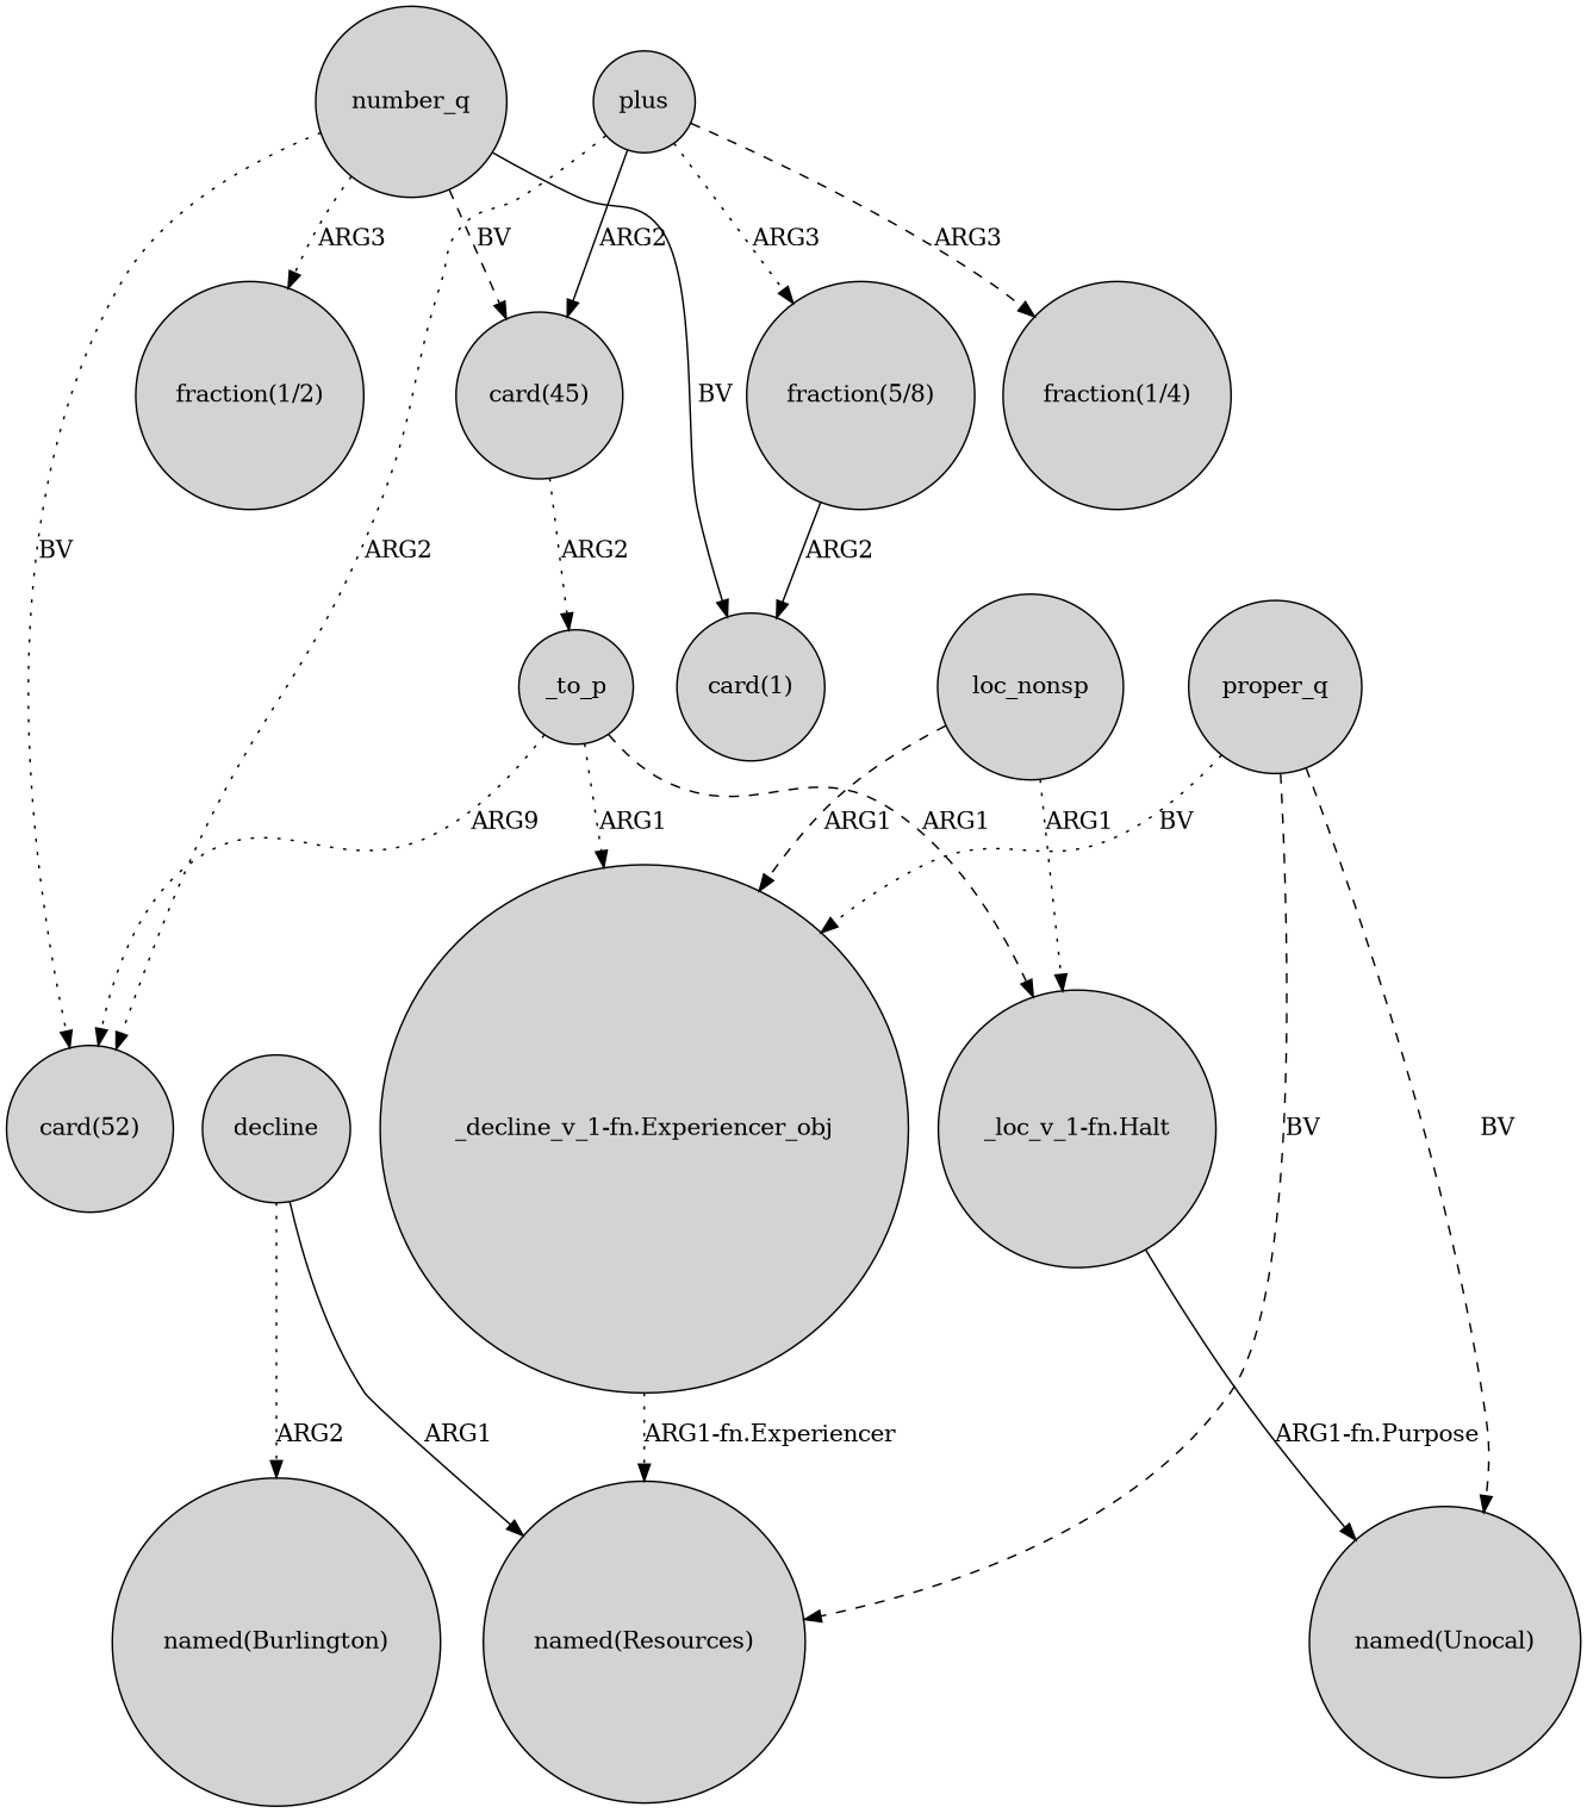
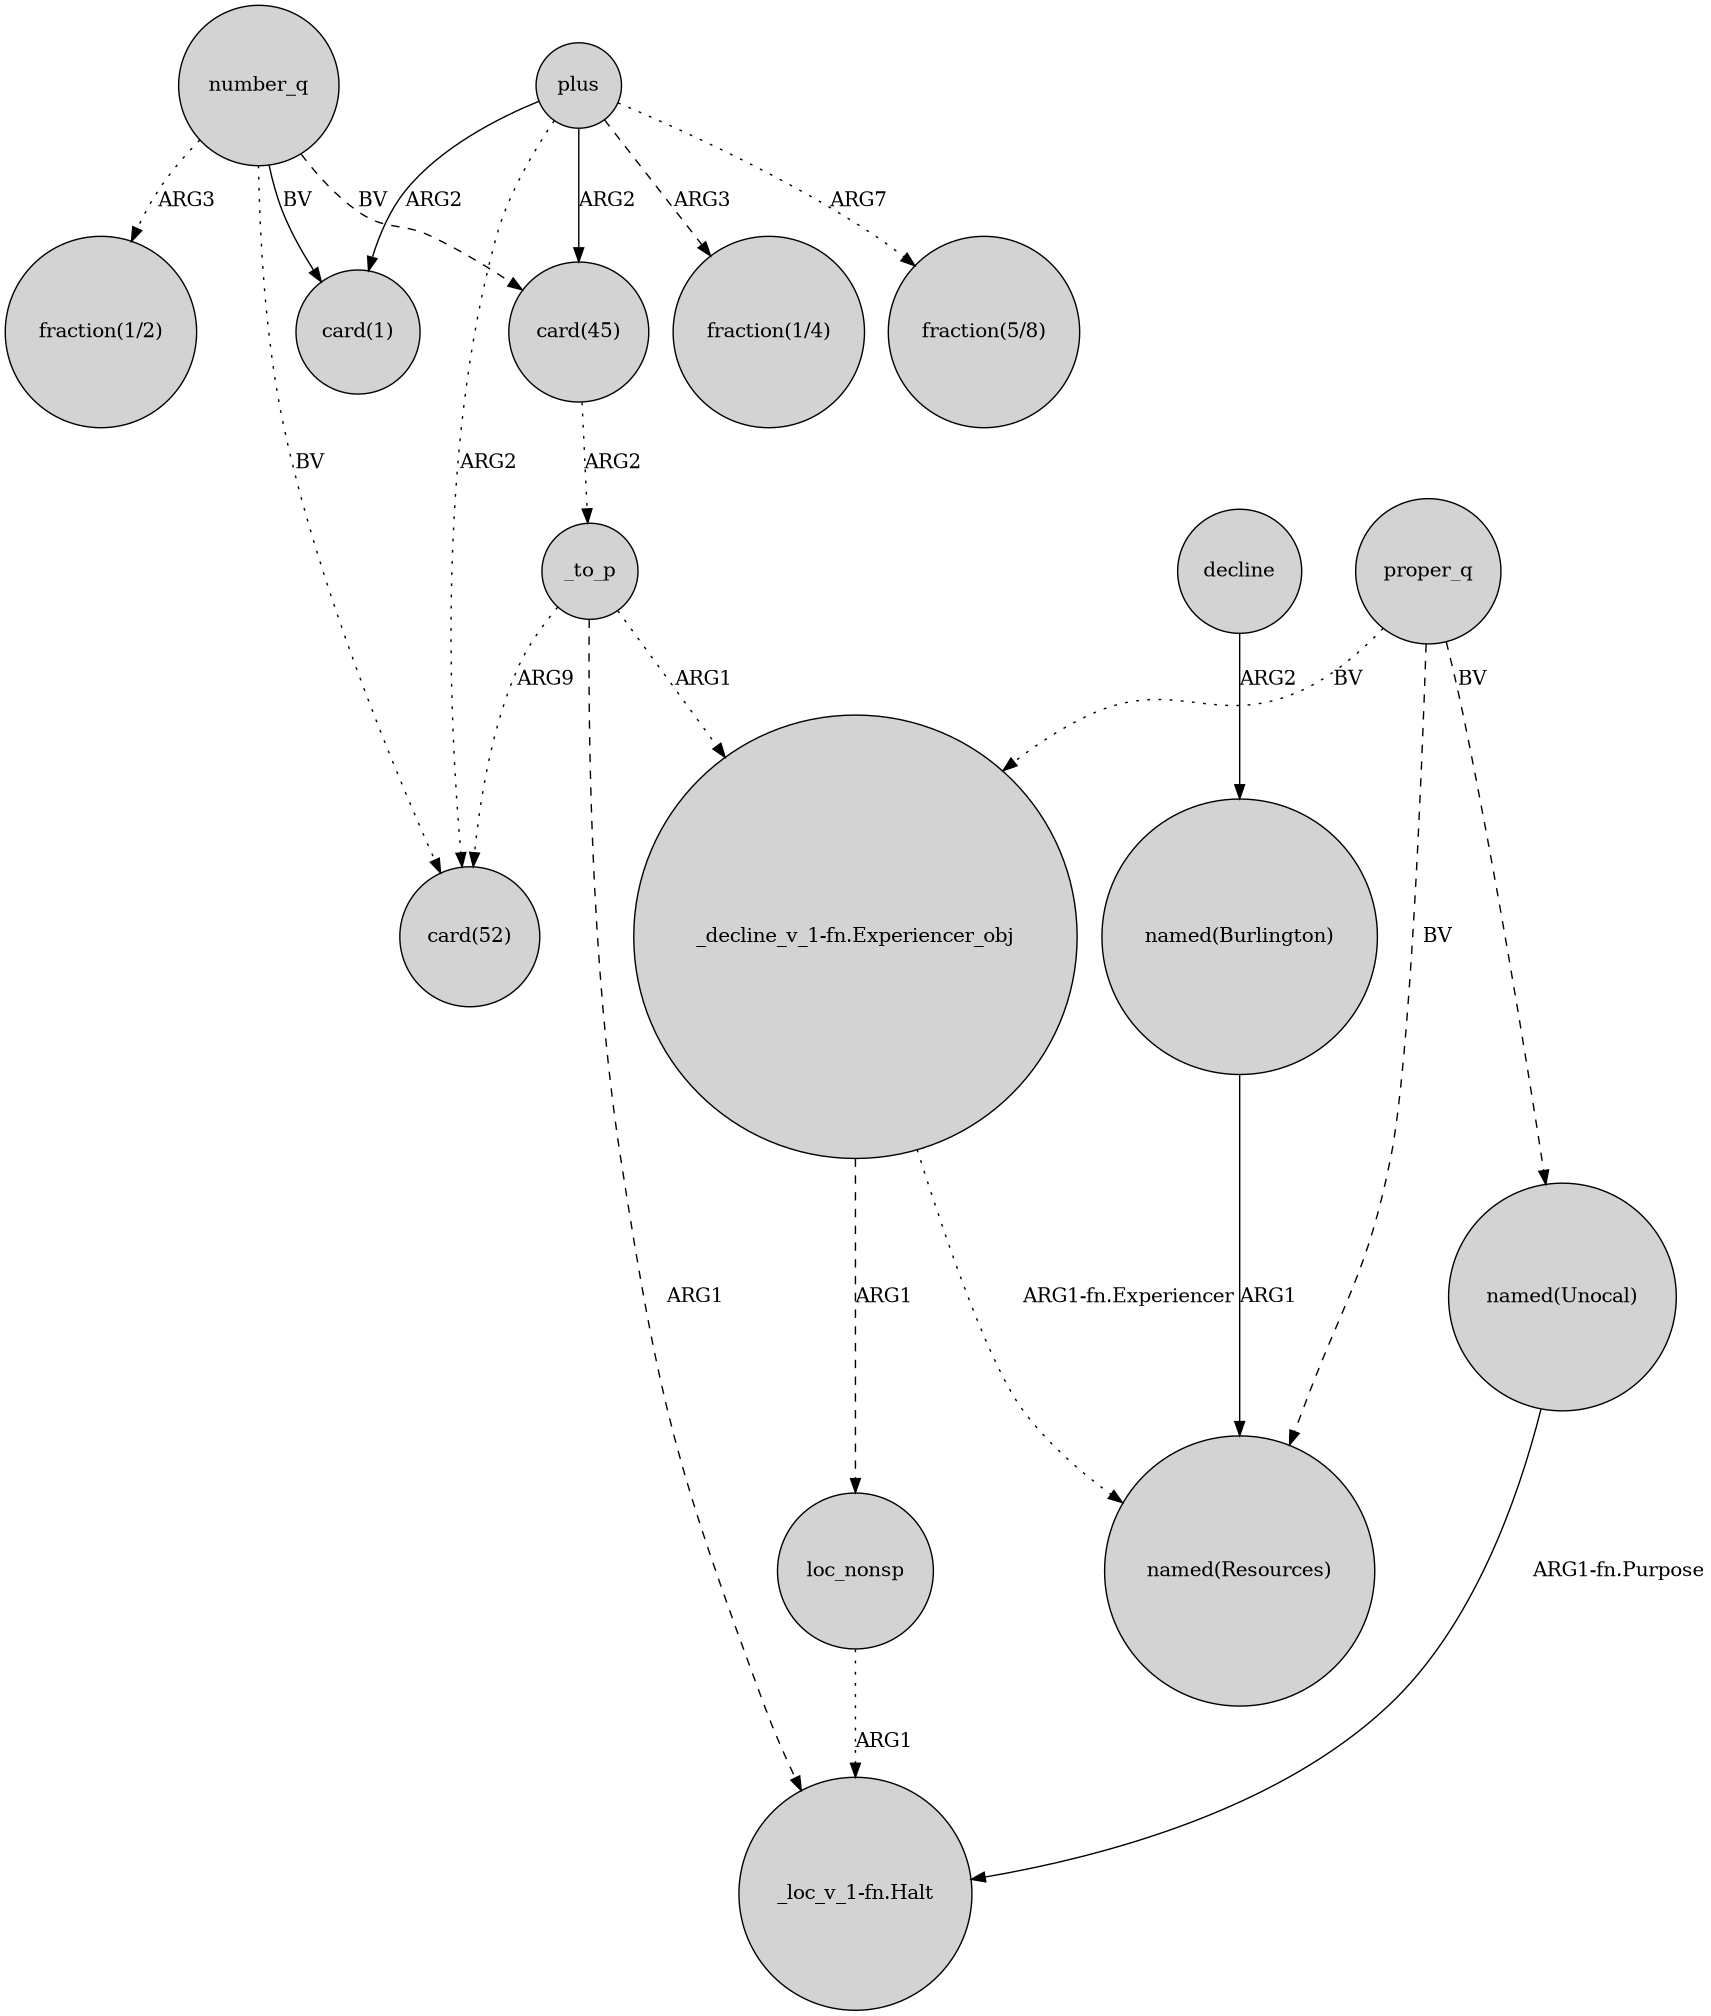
  digraph {
    node [shape=circle style=filled]
    edge [style=dotted]
    number_q
    "card(1)"
    "card(45)"
    "card(52)"
    "fraction(1/2)"
    _to_p
    loc_nonsp
    "_decline_v_1-fn.Experiencer_obj"
    n9 [label="_loc_v_1-fn.Halt"]
    "named(Resources)"
    "named(Unocal)"
    proper_q
    plus
    "fraction(5/8)"
    "fraction(1/4)"
    n16 [label=decline]
    "named(Burlington)"
    number_q -> "card(1)" [label=BV style=solid]
    number_q -> "card(45)" [label=BV style=dashed]
    number_q -> "card(52)" [label=BV]
    number_q -> "fraction(1/2)" [label=ARG3]
    "card(45)" -> _to_p [label=ARG2]
    _to_p -> "card(52)" [label=ARG9]
    _to_p -> "_decline_v_1-fn.Experiencer_obj" [label=ARG1]
    _to_p -> n9 [label=ARG1 style=dashed]
-   loc_nonsp -> "_decline_v_1-fn.Experiencer_obj" [label=ARG1 style=dashed]
+   "_decline_v_1-fn.Experiencer_obj" -> loc_nonsp [label=ARG1 style=dashed]
    loc_nonsp -> n9 [label=ARG1]
    "_decline_v_1-fn.Experiencer_obj" -> "named(Resources)" [label="ARG1-fn.Experiencer"]
-   n9 -> "named(Unocal)" [label="ARG1-fn.Purpose" style=solid]
+   "named(Unocal)" -> n9 [label="ARG1-fn.Purpose" style=solid]
    proper_q -> "_decline_v_1-fn.Experiencer_obj" [label=BV]
    proper_q -> "named(Resources)" [label=BV style=dashed]
    proper_q -> "named(Unocal)" [label=BV style=dashed]
-   "fraction(5/8)" -> "card(1)" [label=ARG2 style=solid]
+   plus -> "card(1)" [label=ARG2 style=solid]
    plus -> "card(45)" [label=ARG2 style=solid]
    plus -> "card(52)" [label=ARG2]
-   plus -> "fraction(5/8)" [label=ARG3]
+   plus -> "fraction(5/8)" [label=ARG7]
    plus -> "fraction(1/4)" [label=ARG3 style=dashed]
-   n16 -> "named(Resources)" [label=ARG1 style=solid]
-   n16 -> "named(Burlington)" [label=ARG2]
+   "named(Burlington)" -> "named(Resources)" [label=ARG1 style=solid]
+   n16 -> "named(Burlington)" [label=ARG2 style=solid]
  }
